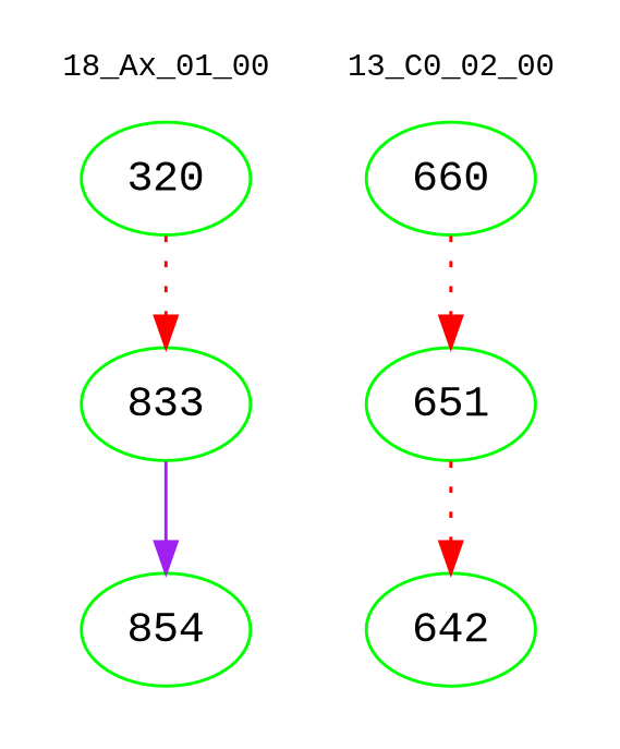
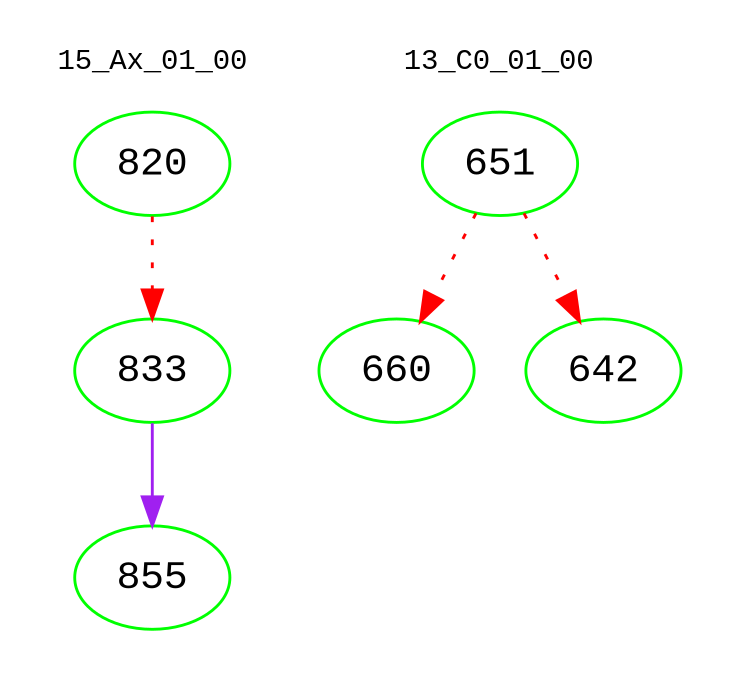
  digraph {
    fontname="Liberation Mono"
    node [color=green fontname="Liberation Mono"]
    edge [color=red fontname="Liberation Mono" style=dotted]
-   n1 [label=320]
-   n2 [label=854]
+   n1 [label=820]
+   n2 [label=855]
    n3 [label=833]
    n4 [label=651]
    n5 [label=660]
    n6 [label=642]
    subgraph cluster_1 {
      color=white
      fontsize=10
-     label="18_Ax_01_00"
+     label="15_Ax_01_00"
      n1
      n2
      n3
    }
    subgraph cluster_2 {
      color=white
      fontsize=10
-     label="13_C0_02_00"
+     label="13_C0_01_00"
      n4
      n5
      n6
    }
    n1 -> n3
    n3 -> n2 [color=purple style=solid]
-   n5 -> n4
+   n4 -> n5
    n4 -> n6
  }
